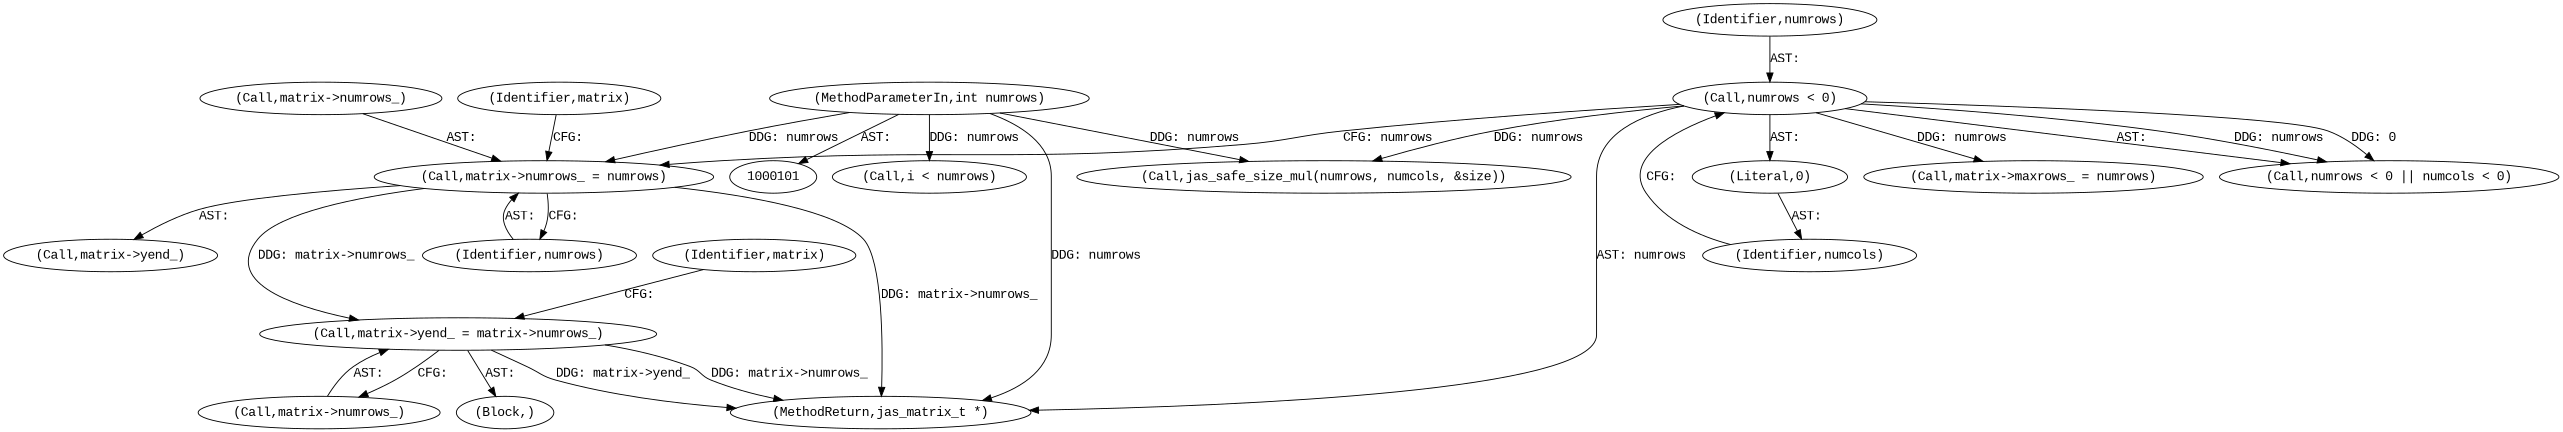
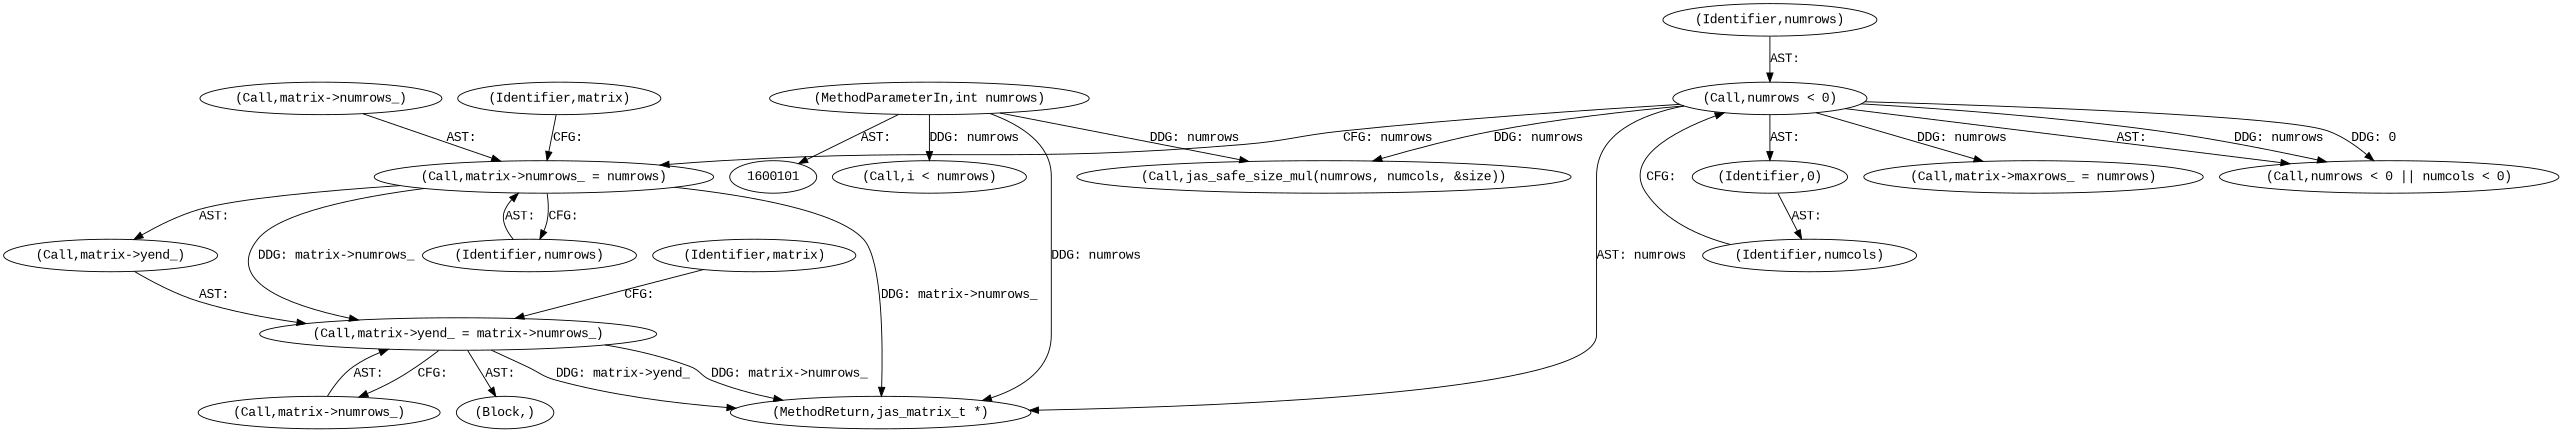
  digraph {
    fontname="Liberation Mono"
    node [fontname="Liberation Mono"]
    edge [fontname="Liberation Mono"]
    n1 [label="(Call,matrix->yend_ = matrix->numrows_)"]
    n2 [label="(Block,)"]
    n3 [label="(MethodReturn,jas_matrix_t *)"]
    n4 [label="(Call,matrix->numrows_)"]
    n5 [label="(Call,matrix->numrows_ = numrows)"]
    n6 [label="(Identifier,numrows)"]
    n7 [label="(Call,matrix->yend_)"]
    n8 [label="(Call,numrows < 0)"]
    n9 [label="(Call,matrix->maxrows_ = numrows)"]
    n10 [label="(Call,numrows < 0 || numcols < 0)"]
-   n11 [label="(Literal,0)"]
+   n11 [label="(Identifier,0)"]
    n12 [label="(Call,jas_safe_size_mul(numrows, numcols, &size))"]
    n13 [label="(Identifier,numcols)"]
    n14 [label="(MethodParameterIn,int numrows)"]
    n15 [label="(Call,i < numrows)"]
-   1000101
+   1000101 [label=1600101]
    n17 [label="(Identifier,matrix)"]
    n18 [label="(Call,matrix->numrows_)"]
    n19 [label="(Identifier,numrows)"]
    n20 [label="(Identifier,matrix)"]
    n1 -> n2 [label="AST: "]
    n1 -> n3 [label="DDG: matrix->yend_"]
    n1 -> n3 [label="DDG: matrix->numrows_"]
    n1 -> n4 [label="CFG: "]
    n4 -> n1 [label="AST: "]
    n5 -> n1 [label="DDG: matrix->numrows_"]
    n5 -> n3 [label="DDG: matrix->numrows_"]
    n5 -> n6 [label="CFG: "]
    n5 -> n7 [label="AST: "]
    n6 -> n5 [label="AST: "]
+   n7 -> n1 [label="AST: "]
    n8 -> n3 [label="AST: numrows"]
    n8 -> n5 [label="CFG: numrows"]
    n8 -> n9 [label="DDG: numrows"]
    n8 -> n10 [label="AST: "]
    n8 -> n10 [label="DDG: numrows"]
    n8 -> n10 [label="DDG: 0"]
    n8 -> n11 [label="AST: "]
    n8 -> n12 [label="DDG: numrows"]
    n11 -> n13 [label="AST: "]
    n13 -> n8 [label="CFG: "]
    n14 -> n3 [label="DDG: numrows"]
-   n14 -> n5 [label="DDG: numrows"]
    n14 -> n12 [label="DDG: numrows"]
    n14 -> n15 [label="DDG: numrows"]
    n14 -> 1000101 [label="AST: "]
    n17 -> n5 [label="CFG: "]
    n18 -> n5 [label="AST: "]
    n19 -> n8 [label="AST: "]
    n20 -> n1 [label="CFG: "]
  }
